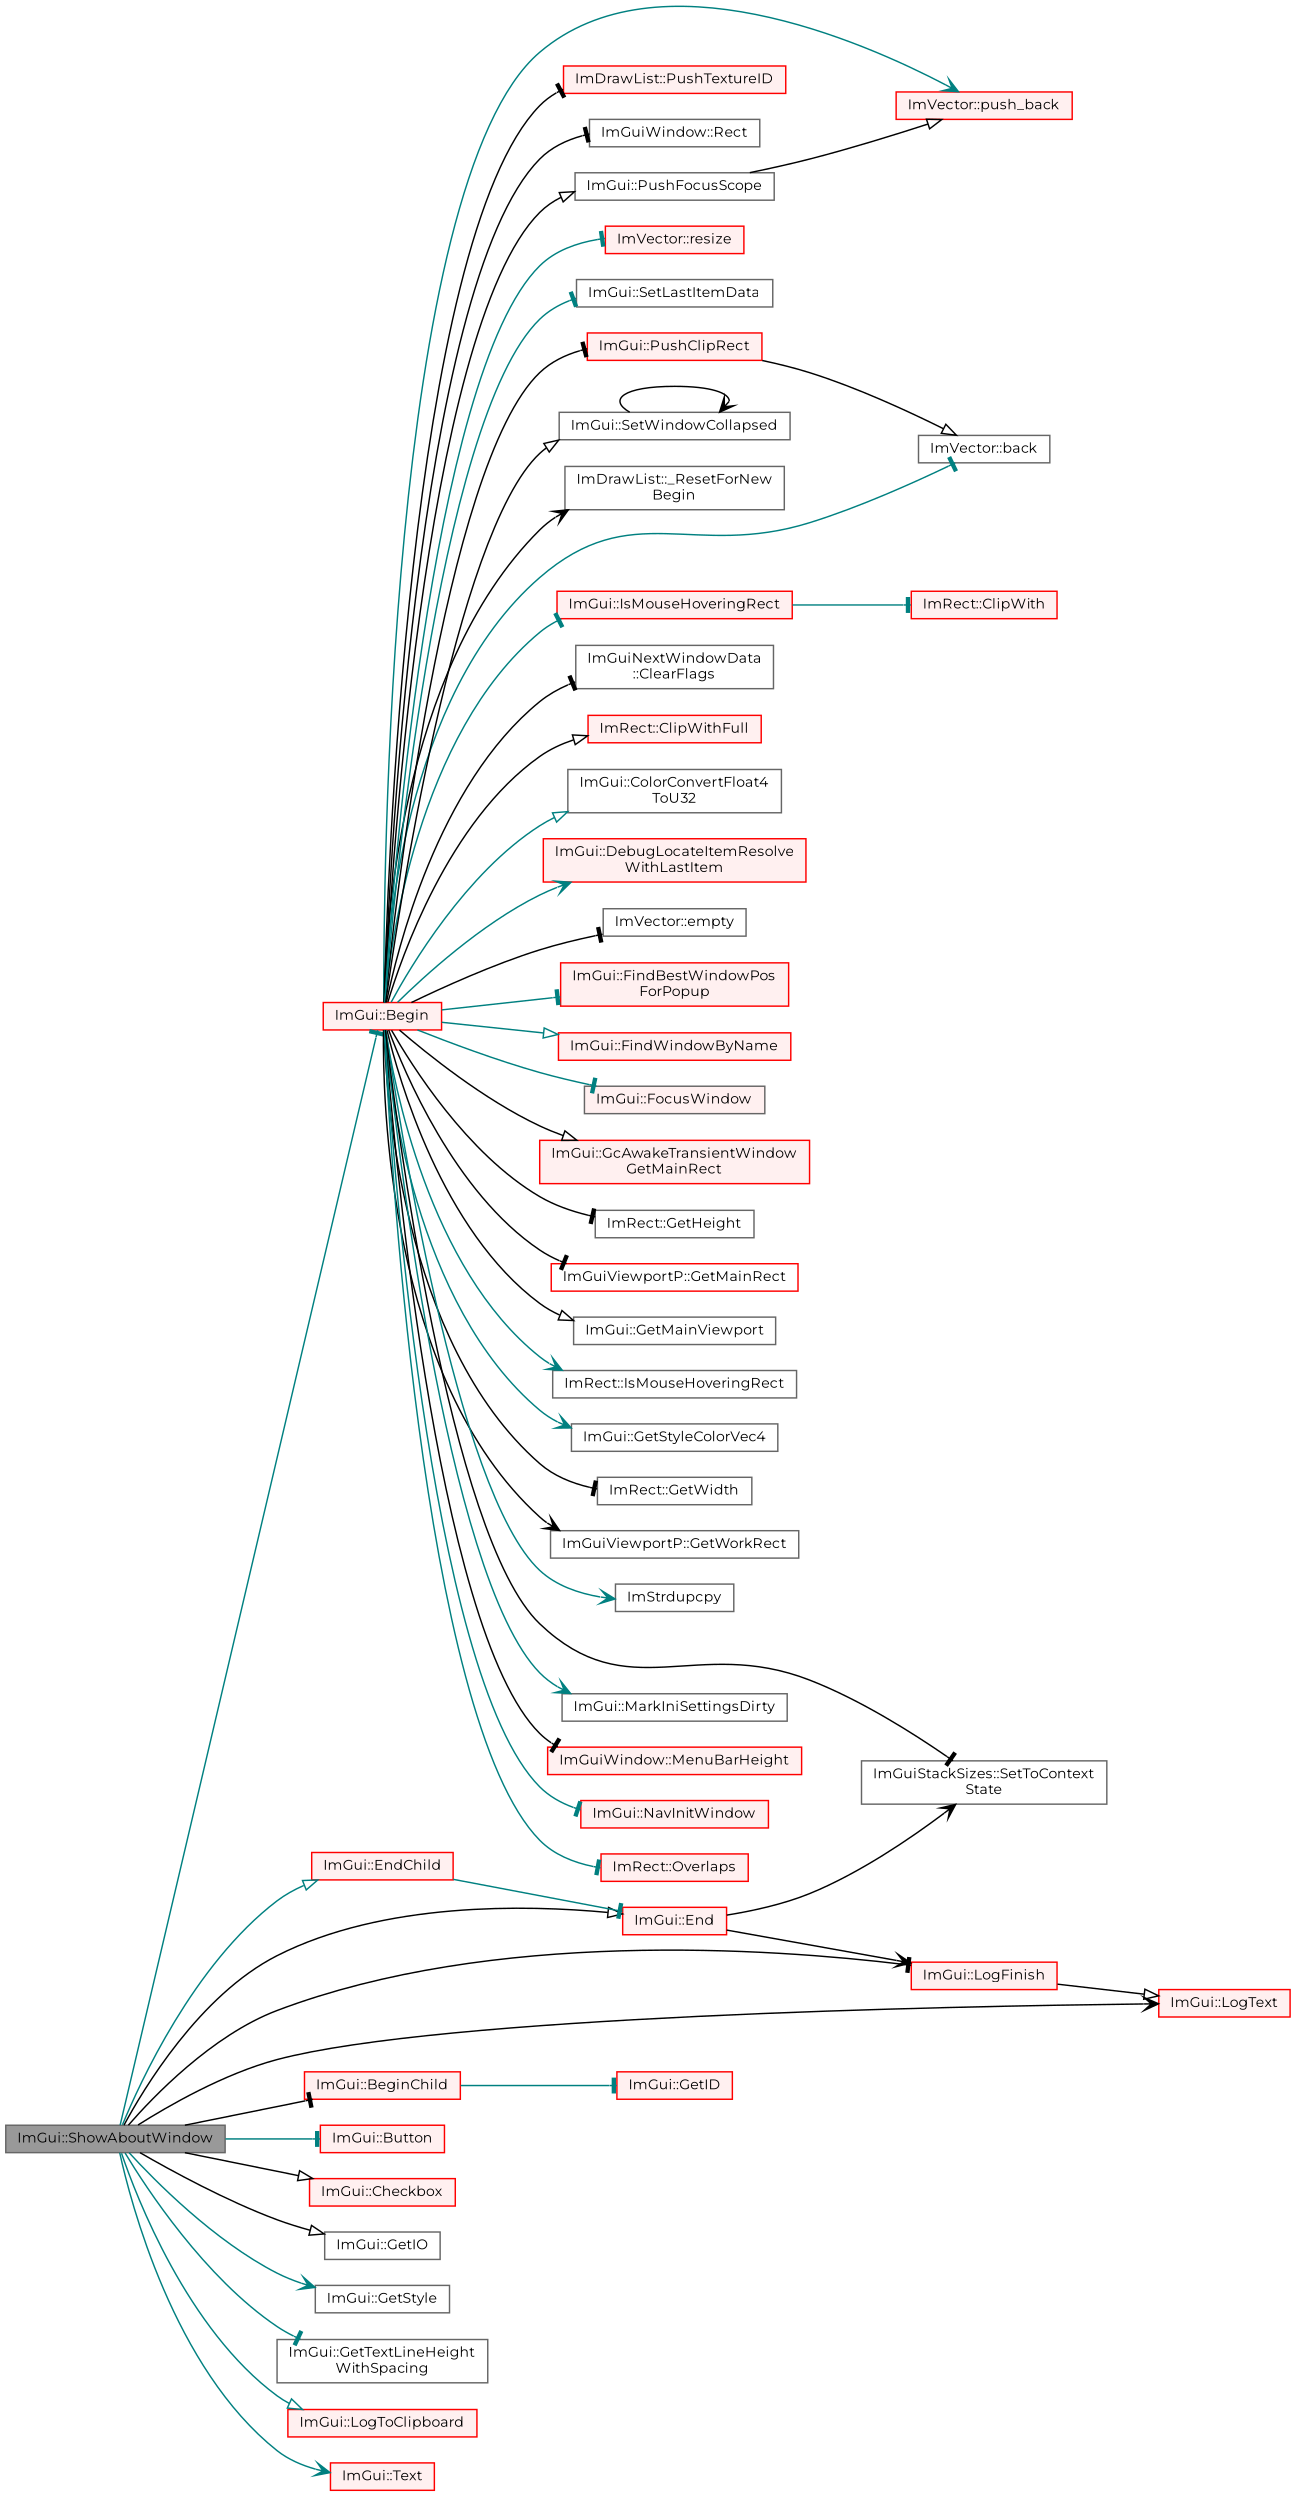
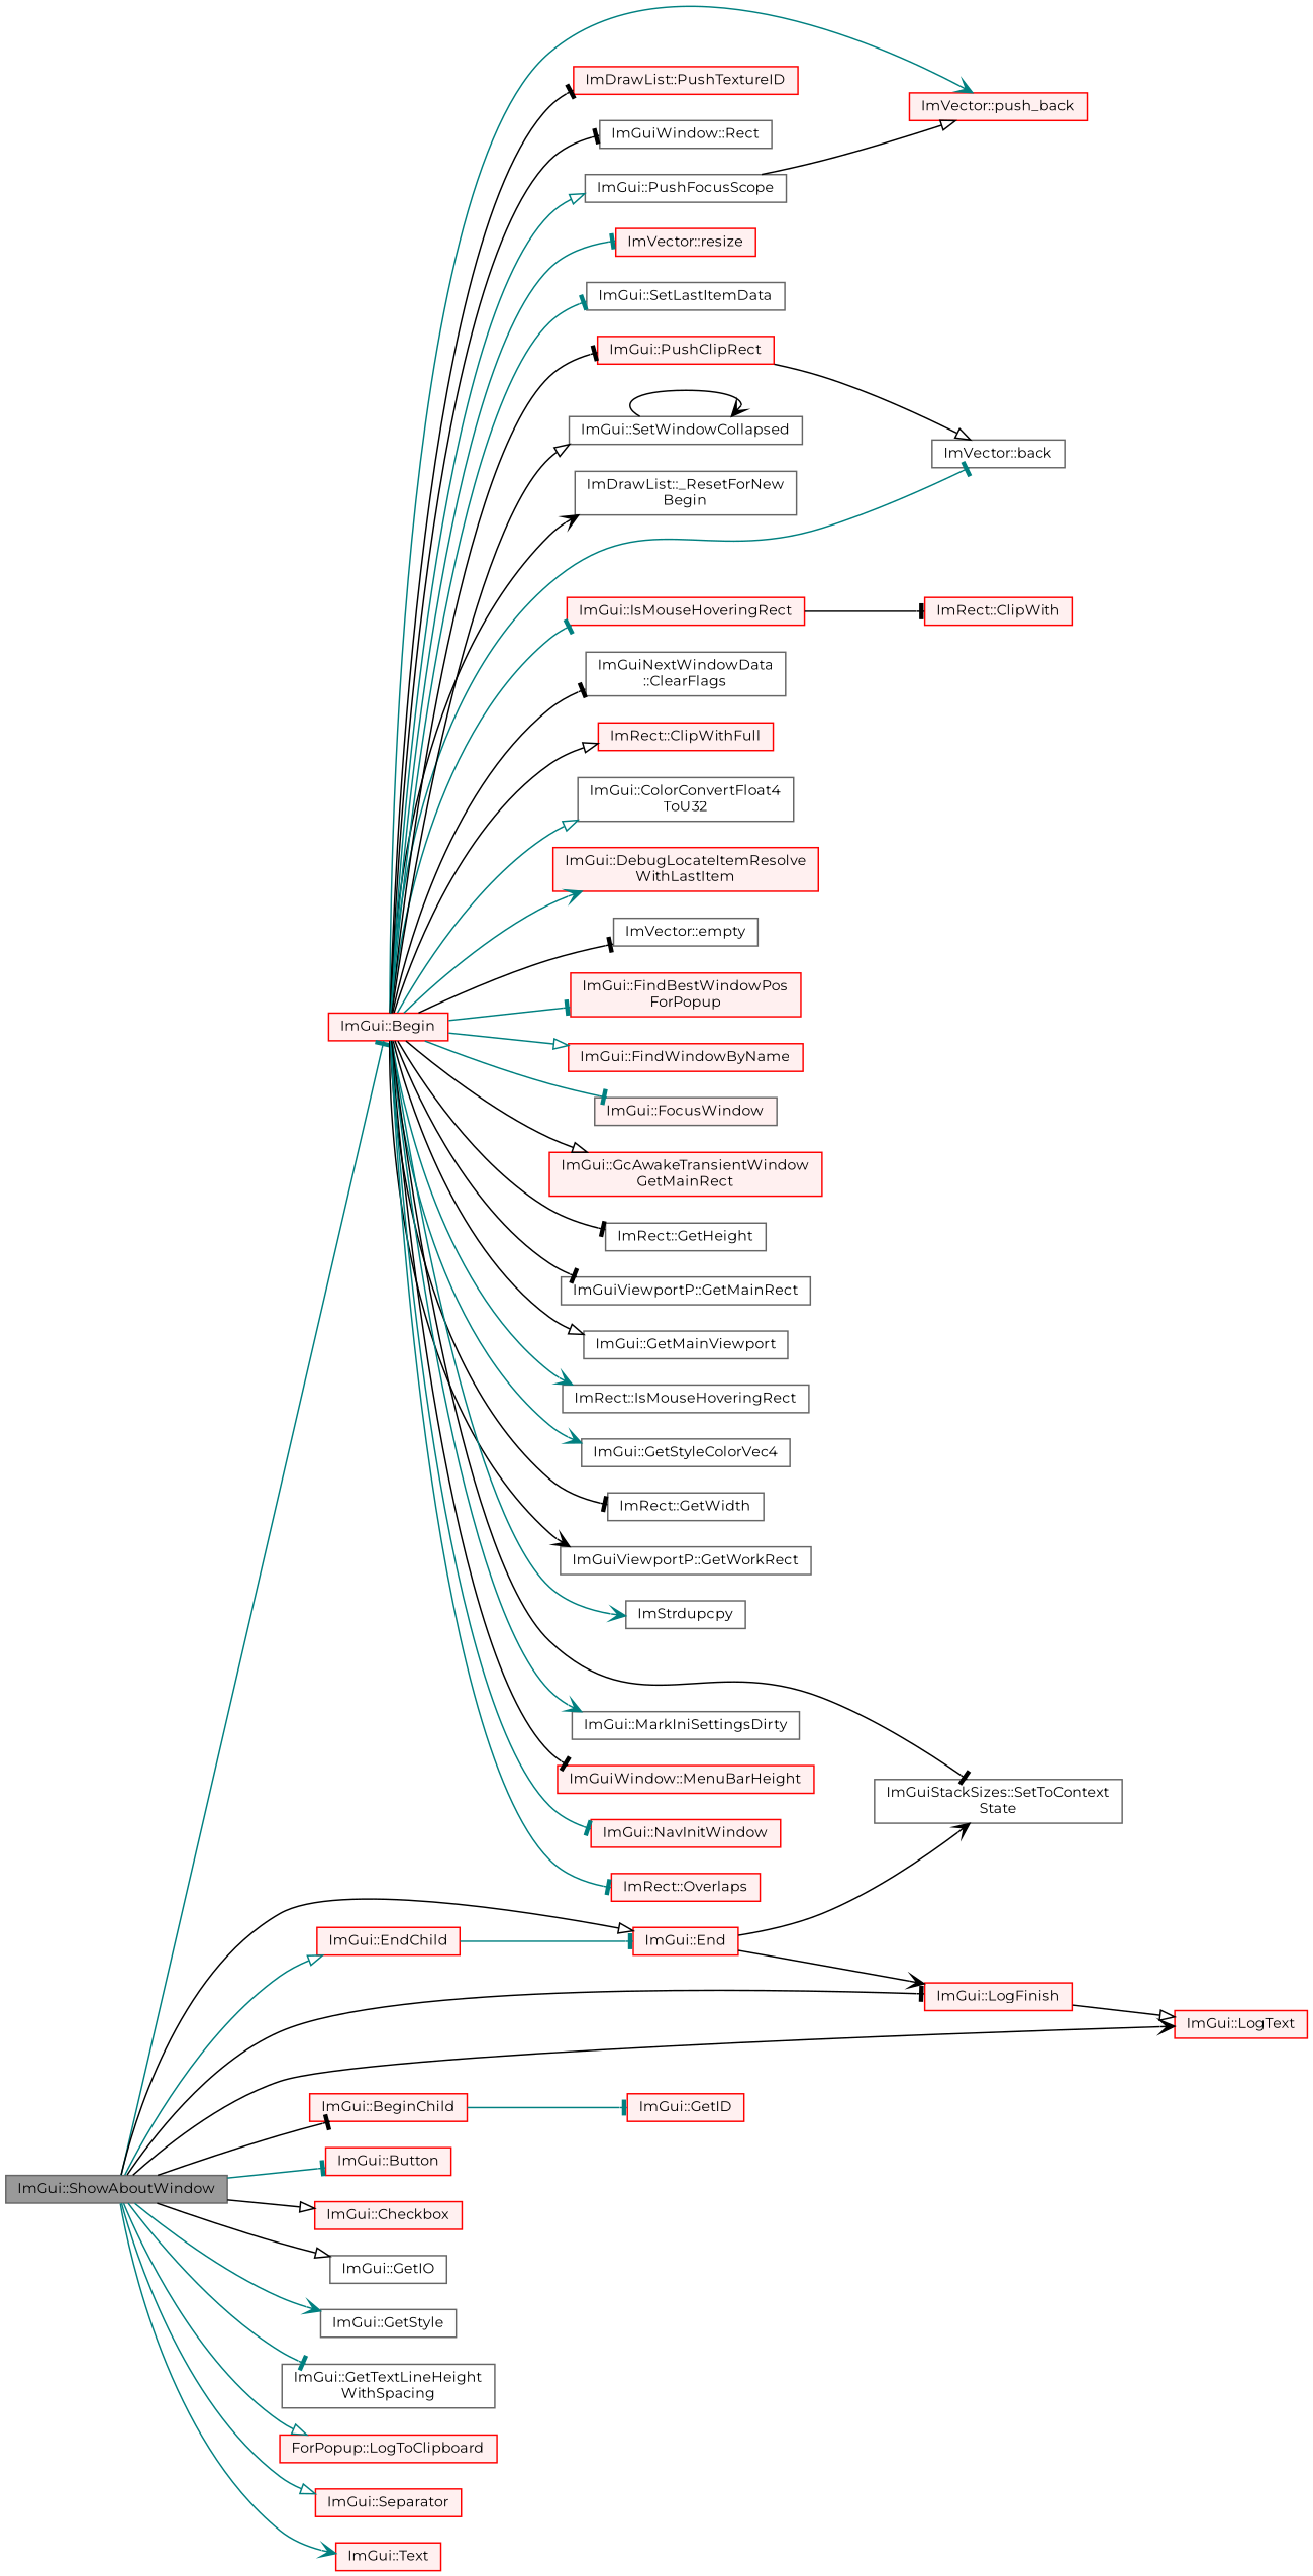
  digraph {
    fontname=Montserrat
    rankdir=LR
    node [color=red fillcolor="#FFF0F0" fontname=Montserrat fontsize=10 shape=box style=filled]
    edge [arrowhead=tee color=black fontname=Montserrat fontsize=10 labelfontname=Helvetica labelfontsize=10 style=solid]
    n1 [color=gray40 fillcolor=grey60 fontcolor=black height=0.2 label="ImGui::ShowAboutWindow" width=0.4]
    n2 [height=0.2 label="ImGui::Begin" width=0.4]
    n3 [height=0.2 label="ImGui::BeginChild" width=0.4]
    n4 [height=0.2 label="ImGui::Button" width=0.4]
    n5 [height=0.2 label="ImGui::Checkbox" width=0.4]
    n6 [height=0.2 label="ImGui::End" width=0.4]
    n7 [height=0.2 label="ImGui::LogFinish" width=0.4]
    n8 [height=0.2 label="ImGui::LogText" width=0.4]
    n9 [height=0.2 label="ImGui::EndChild" width=0.4]
    n10 [color=grey40 fillcolor=white height=0.2 label="ImGui::GetIO" width=0.4]
    n11 [color=grey40 fillcolor=white height=0.2 label="ImGui::GetStyle" width=0.4]
    n12 [color=grey40 fillcolor=white height=0.2 label="ImGui::GetTextLineHeight\lWithSpacing" width=0.4]
-   n13 [height=0.2 label="ImGui::LogToClipboard" width=0.4]
+   n13 [height=0.2 label="ForPopup::LogToClipboard" width=0.4]
+   n14 [height=0.2 label="ImGui::Separator" width=0.4]
    n15 [height=0.2 label="ImGui::Text" width=0.4]
    n16 [color=grey40 fillcolor=white height=0.2 label="ImDrawList::_ResetForNew\lBegin" width=0.4]
    n17 [color=grey40 fillcolor=white height=0.2 label="ImVector::back" width=0.4]
    n18 [color=grey40 fillcolor=white height=0.2 label="ImGuiNextWindowData\l::ClearFlags" width=0.4]
    n19 [height=0.2 label="ImRect::ClipWithFull" width=0.4]
    n20 [color=grey40 fillcolor=white height=0.2 label="ImGui::ColorConvertFloat4\lToU32" width=0.4]
    n21 [height=0.2 label="ImGui::DebugLocateItemResolve\lWithLastItem" width=0.4]
    n22 [color=grey40 fillcolor=white height=0.2 label="ImVector::empty" width=0.4]
    n23 [height=0.2 label="ImGui::FindBestWindowPos\lForPopup" width=0.4]
    n24 [height=0.2 label="ImGui::FindWindowByName" width=0.4]
    n25 [color=grey40 height=0.2 label="ImGui::FocusWindow" width=0.4]
    n26 [height=0.2 label="ImGui::GcAwakeTransientWindow\lGetMainRect" width=0.4]
    n27 [color=grey40 fillcolor=white height=0.2 label="ImRect::GetHeight" width=0.4]
-   n28 [fillcolor=white height=0.2 label="ImGuiViewportP::GetMainRect" width=0.4]
+   n28 [color=grey40 fillcolor=white height=0.2 label="ImGuiViewportP::GetMainRect" width=0.4]
    n29 [color=grey40 fillcolor=white height=0.2 label="ImGui::GetMainViewport" width=0.4]
    n30 [color=grey40 fillcolor=white height=0.2 label="ImRect::IsMouseHoveringRect" width=0.4]
    n31 [color=grey40 fillcolor=white height=0.2 label="ImGui::GetStyleColorVec4" width=0.4]
    n32 [color=grey40 fillcolor=white height=0.2 label="ImRect::GetWidth" width=0.4]
    n33 [color=grey40 fillcolor=white height=0.2 label="ImGuiViewportP::GetWorkRect" width=0.4]
    n34 [color=grey40 fillcolor=white height=0.2 label=ImStrdupcpy width=0.4]
    n35 [height=0.2 label="ImGui::IsMouseHoveringRect" width=0.4]
    n36 [color=grey40 fillcolor=white height=0.2 label="ImGui::MarkIniSettingsDirty" width=0.4]
    n37 [height=0.2 label="ImGuiWindow::MenuBarHeight" width=0.4]
    n38 [height=0.2 label="ImGui::NavInitWindow" width=0.4]
    n39 [height=0.2 label="ImRect::Overlaps" width=0.4]
    n40 [height=0.2 label="ImVector::push_back" width=0.4]
    n41 [height=0.2 label="ImGui::PushClipRect" width=0.4]
    n42 [color=grey40 fillcolor=white height=0.2 label="ImGui::PushFocusScope" width=0.4]
    n43 [height=0.2 label="ImDrawList::PushTextureID" width=0.4]
    n44 [color=grey40 fillcolor=white height=0.2 label="ImGuiWindow::Rect" width=0.4]
    n45 [height=0.2 label="ImVector::resize" width=0.4]
    n46 [color=grey40 fillcolor=white height=0.2 label="ImGui::SetLastItemData" width=0.4]
    n47 [color=grey40 fillcolor=white height=0.2 label="ImGuiStackSizes::SetToContext\lState" width=0.4]
    n48 [color=grey40 fillcolor=white height=0.2 label="ImGui::SetWindowCollapsed" width=0.4]
    n49 [height=0.2 label="ImGui::GetID" width=0.4]
    n50 [height=0.2 label="ImRect::ClipWith" width=0.4]
    n1 -> n2 [color=teal]
    n1 -> n3
    n1 -> n4 [color=teal]
    n1 -> n5 [arrowhead=onormal]
    n1 -> n6 [arrowhead=onormal]
    n1 -> n7
    n1 -> n8 [arrowhead=vee]
    n1 -> n9 [arrowhead=onormal color=teal]
    n1 -> n10 [arrowhead=onormal]
    n1 -> n11 [arrowhead=vee color=teal]
    n1 -> n12 [color=teal]
    n1 -> n13 [arrowhead=onormal color=teal]
+   n1 -> n14 [arrowhead=onormal color=teal]
    n1 -> n15 [arrowhead=vee color=teal]
    n2 -> n16 [arrowhead=vee]
    n2 -> n17 [color=teal]
    n2 -> n18
    n2 -> n19 [arrowhead=onormal]
    n2 -> n20 [arrowhead=onormal color=teal]
    n2 -> n21 [arrowhead=vee color=teal]
    n2 -> n22
    n2 -> n23 [color=teal]
    n2 -> n24 [arrowhead=onormal color=teal]
    n2 -> n25 [color=teal]
    n2 -> n26 [arrowhead=onormal]
    n2 -> n27
    n2 -> n28
    n2 -> n29 [arrowhead=onormal]
    n2 -> n30 [arrowhead=vee color=teal]
    n2 -> n31 [arrowhead=vee color=teal]
    n2 -> n32
    n2 -> n33 [arrowhead=vee]
    n2 -> n34 [arrowhead=vee color=teal]
    n2 -> n35 [color=teal]
    n2 -> n36 [arrowhead=vee color=teal]
    n2 -> n37
    n2 -> n38 [color=teal]
    n2 -> n39 [color=teal]
    n2 -> n40 [arrowhead=vee color=teal]
    n2 -> n41
-   n2 -> n42 [arrowhead=onormal]
+   n2 -> n42 [arrowhead=onormal color=teal]
    n2 -> n43
    n2 -> n44
    n2 -> n45 [color=teal]
    n2 -> n46 [color=teal]
    n2 -> n47
    n2 -> n48 [arrowhead=onormal]
    n3 -> n49 [color=teal]
    n6 -> n7 [arrowhead=vee]
    n6 -> n47 [arrowhead=vee]
    n7 -> n8 [arrowhead=onormal]
    n9 -> n6 [color=teal]
-   n35 -> n50 [color=teal]
+   n35 -> n50
    n41 -> n17 [arrowhead=onormal]
    n42 -> n40 [arrowhead=onormal]
    n48 -> n48 [arrowhead=vee]
  }
